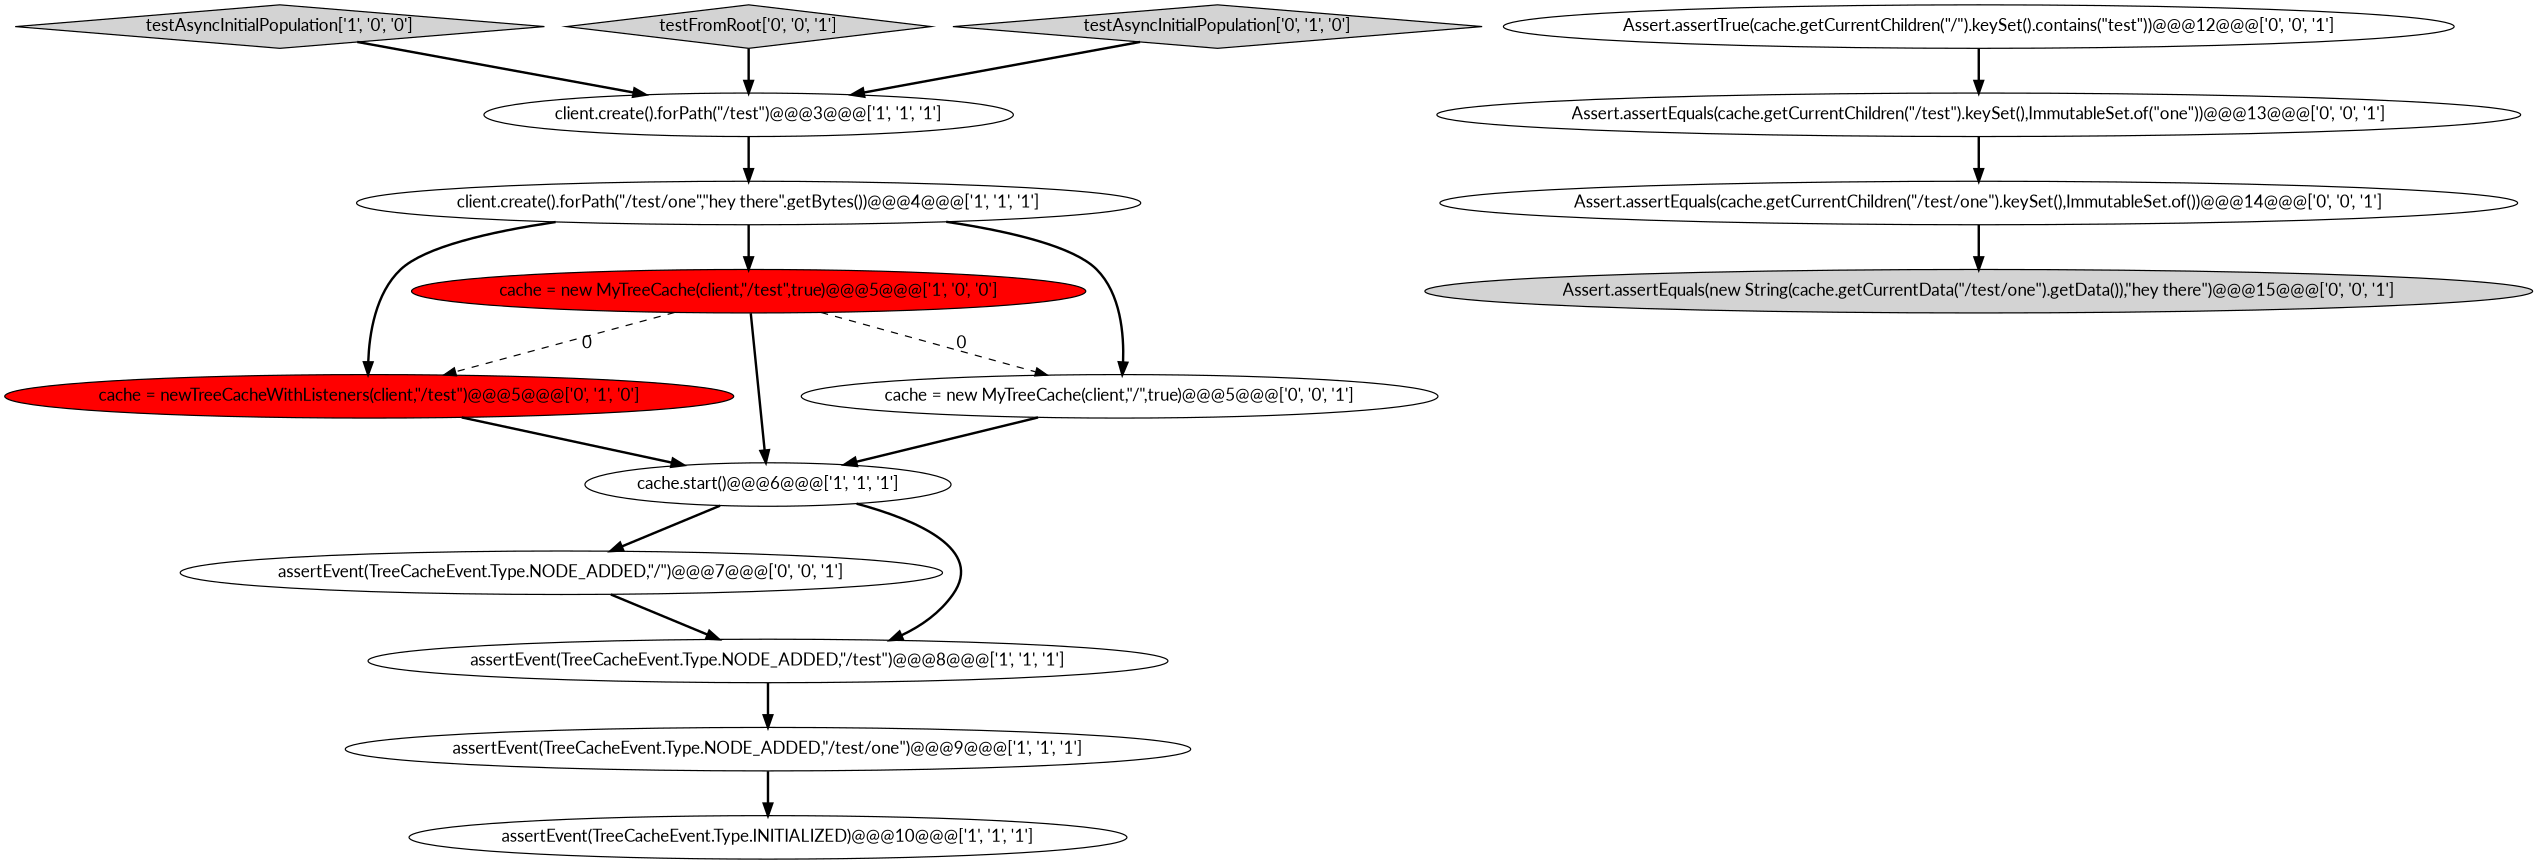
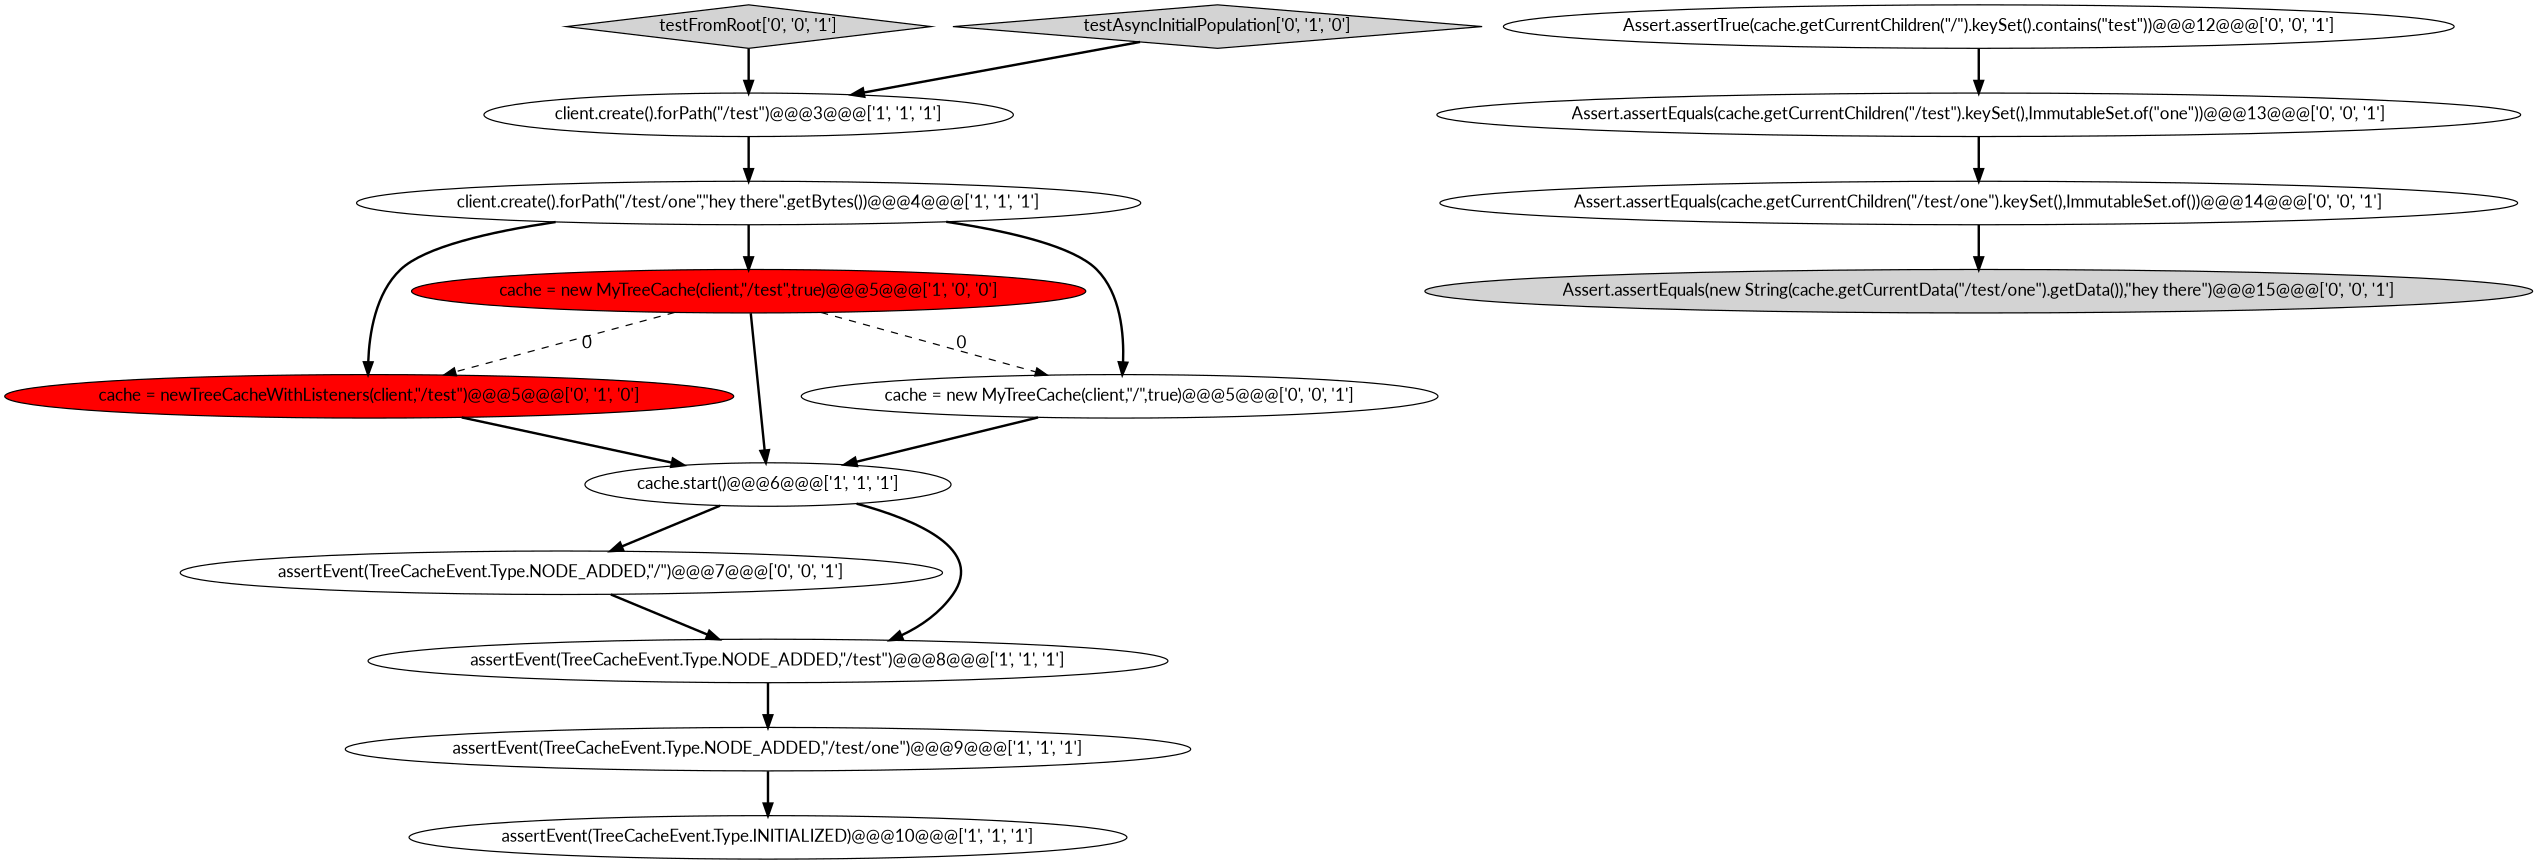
  digraph {
    fontname=Lato
    node [fillcolor=white fontname=Lato shape=ellipse style=filled]
    edge [fontname=Lato style=bold]
    n1 [fillcolor=red label="cache = newTreeCacheWithListeners(client,\"/test\")@@@5@@@['0', '1', '0']"]
    n2 [label="cache.start()@@@6@@@['1', '1', '1']"]
    n3 [label="assertEvent(TreeCacheEvent.Type.NODE_ADDED,\"/\")@@@7@@@['0', '0', '1']"]
    n4 [label="assertEvent(TreeCacheEvent.Type.NODE_ADDED,\"/test\")@@@8@@@['1', '1', '1']"]
-   n5 [fillcolor=lightgray label="testAsyncInitialPopulation['1', '0', '0']" shape=diamond]
    n6 [label="client.create().forPath(\"/test\")@@@3@@@['1', '1', '1']"]
    n7 [label="client.create().forPath(\"/test/one\",\"hey there\".getBytes())@@@4@@@['1', '1', '1']"]
    n8 [fillcolor=red label="cache = new MyTreeCache(client,\"/test\",true)@@@5@@@['1', '0', '0']"]
    n9 [label="cache = new MyTreeCache(client,\"/\",true)@@@5@@@['0', '0', '1']"]
    n10 [label="Assert.assertEquals(cache.getCurrentChildren(\"/test\").keySet(),ImmutableSet.of(\"one\"))@@@13@@@['0', '0', '1']"]
    n11 [label="Assert.assertEquals(cache.getCurrentChildren(\"/test/one\").keySet(),ImmutableSet.of())@@@14@@@['0', '0', '1']"]
    n12 [fillcolor=lightgray label="Assert.assertEquals(new String(cache.getCurrentData(\"/test/one\").getData()),\"hey there\")@@@15@@@['0', '0', '1']"]
    n13 [label="Assert.assertTrue(cache.getCurrentChildren(\"/\").keySet().contains(\"test\"))@@@12@@@['0', '0', '1']"]
    n14 [label="assertEvent(TreeCacheEvent.Type.NODE_ADDED,\"/test/one\")@@@9@@@['1', '1', '1']"]
    n15 [fillcolor=lightgray label="testFromRoot['0', '0', '1']" shape=diamond]
    n16 [label="assertEvent(TreeCacheEvent.Type.INITIALIZED)@@@10@@@['1', '1', '1']"]
    n17 [fillcolor=lightgray label="testAsyncInitialPopulation['0', '1', '0']" shape=diamond]
    n1 -> n2
    n2 -> n3
    n2 -> n4
    n3 -> n4
    n4 -> n14
-   n5 -> n6
    n6 -> n7
    n7 -> n1
    n7 -> n8
    n7 -> n9
    n8 -> n1 [label=0 style=dashed]
    n8 -> n2
    n8 -> n9 [label=0 style=dashed]
    n9 -> n2
    n10 -> n11
    n11 -> n12
    n13 -> n10
    n14 -> n16
    n15 -> n6
    n17 -> n6
  }
